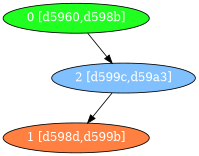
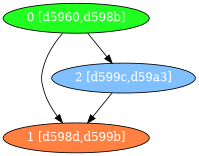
  digraph {
    node [fontcolor="#ffffff" shape=oval style=filled]
    n1 [fillcolor="#20FF20" label="0 [d5960,d598b]"]
    n2 [fillcolor="#FF8040" label="1 [d598d,d599b]"]
    n3 [fillcolor="#80C0FF" label="2 [d599c,d59a3]"]
+   n1 -> n2
    n1 -> n3
    n3 -> n2
  }
